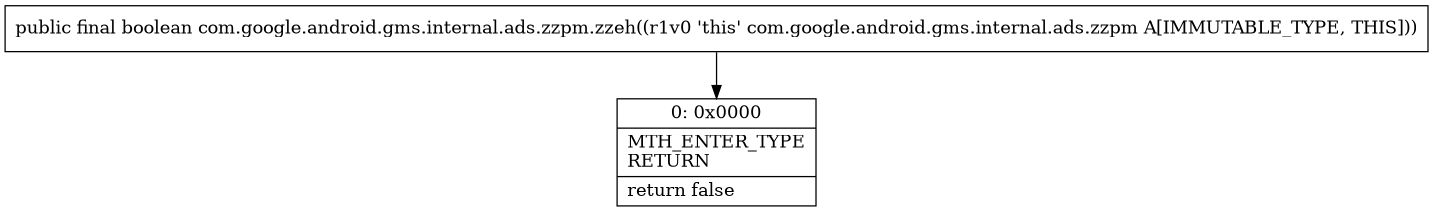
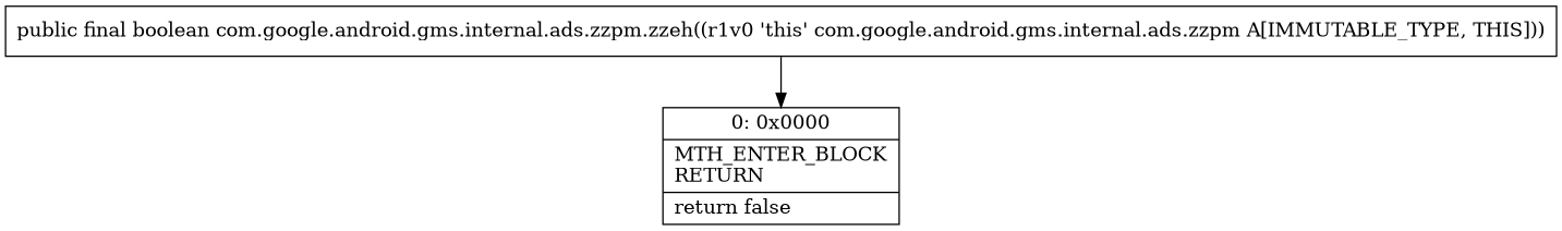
  digraph {
    fontname="DejaVu Serif"
    node [shape=record fontname="DejaVu Serif"]
-   n1 [label="{0\:\ 0x0000|MTH_ENTER_TYPE\lRETURN\l|return false\l}"]
+   n1 [label="{0\:\ 0x0000|MTH_ENTER_BLOCK\lRETURN\l|return false\l}"]
    n2 [label="{public final boolean com.google.android.gms.internal.ads.zzpm.zzeh((r1v0 'this' com.google.android.gms.internal.ads.zzpm A[IMMUTABLE_TYPE, THIS])) }"]
    n2 -> n1 [fontname="DejaVu Serif"]
  }
